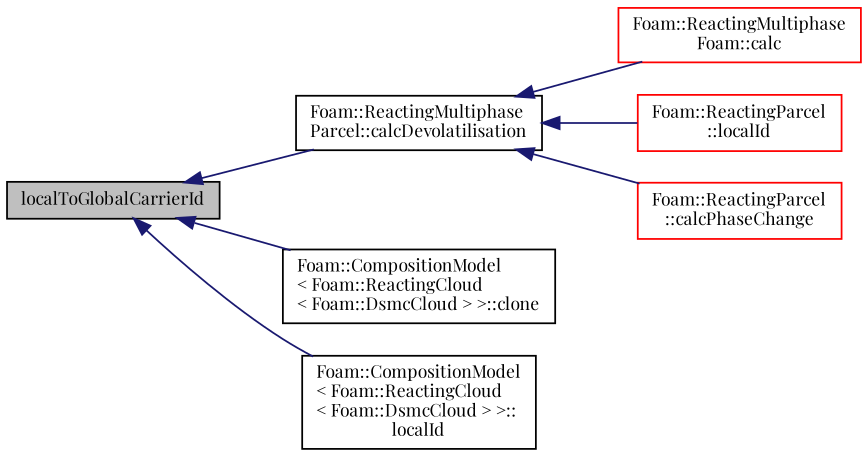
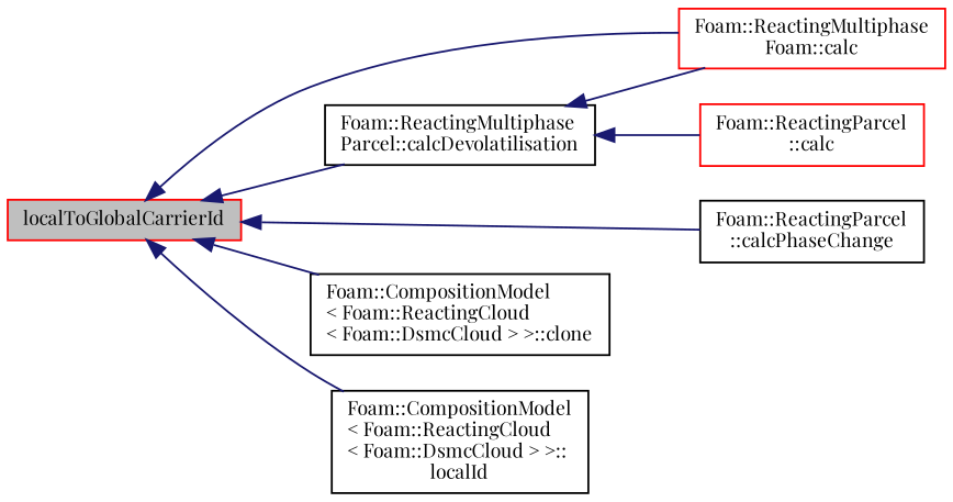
  digraph {
    fontname="Playfair Display"
    rankdir=LR
    node [color=black fontname="Playfair Display" fontsize=10 shape=record]
    edge [color=midnightblue dir=back fontname="Playfair Display" fontsize=10 labelfontname=FreeSans labelfontsize=10 style=solid]
-   n1 [fillcolor=grey75 fontcolor=black height=0.2 label=localToGlobalCarrierId style=filled width=0.4]
+   n1 [color=red fillcolor=grey75 fontcolor=black height=0.2 label=localToGlobalCarrierId style=filled width=0.4]
    n2 [color=red height=0.2 label="Foam::ReactingMultiphase\lFoam::calc" width=0.4]
    n3 [height=0.2 label="Foam::ReactingMultiphase\lParcel::calcDevolatilisation" width=0.4]
-   n4 [color=red height=0.2 label="Foam::ReactingParcel\l::calcPhaseChange" width=0.4]
+   n4 [height=0.2 label="Foam::ReactingParcel\l::calcPhaseChange" width=0.4]
    n5 [height=0.2 label="Foam::CompositionModel\l\< Foam::ReactingCloud\l\< Foam::DsmcCloud \> \>::clone" width=0.4]
    n6 [height=0.2 label="Foam::CompositionModel\l\< Foam::ReactingCloud\l\< Foam::DsmcCloud \> \>::\llocalId" width=0.4]
-   n7 [color=red height=0.2 label="Foam::ReactingParcel\l::localId" width=0.4]
+   n7 [color=red height=0.2 label="Foam::ReactingParcel\l::calc" width=0.4]
+   n1 -> n2
    n1 -> n3
-   n3 -> n4
+   n1 -> n4
    n1 -> n5
    n1 -> n6
    n3 -> n2
    n3 -> n7
  }
